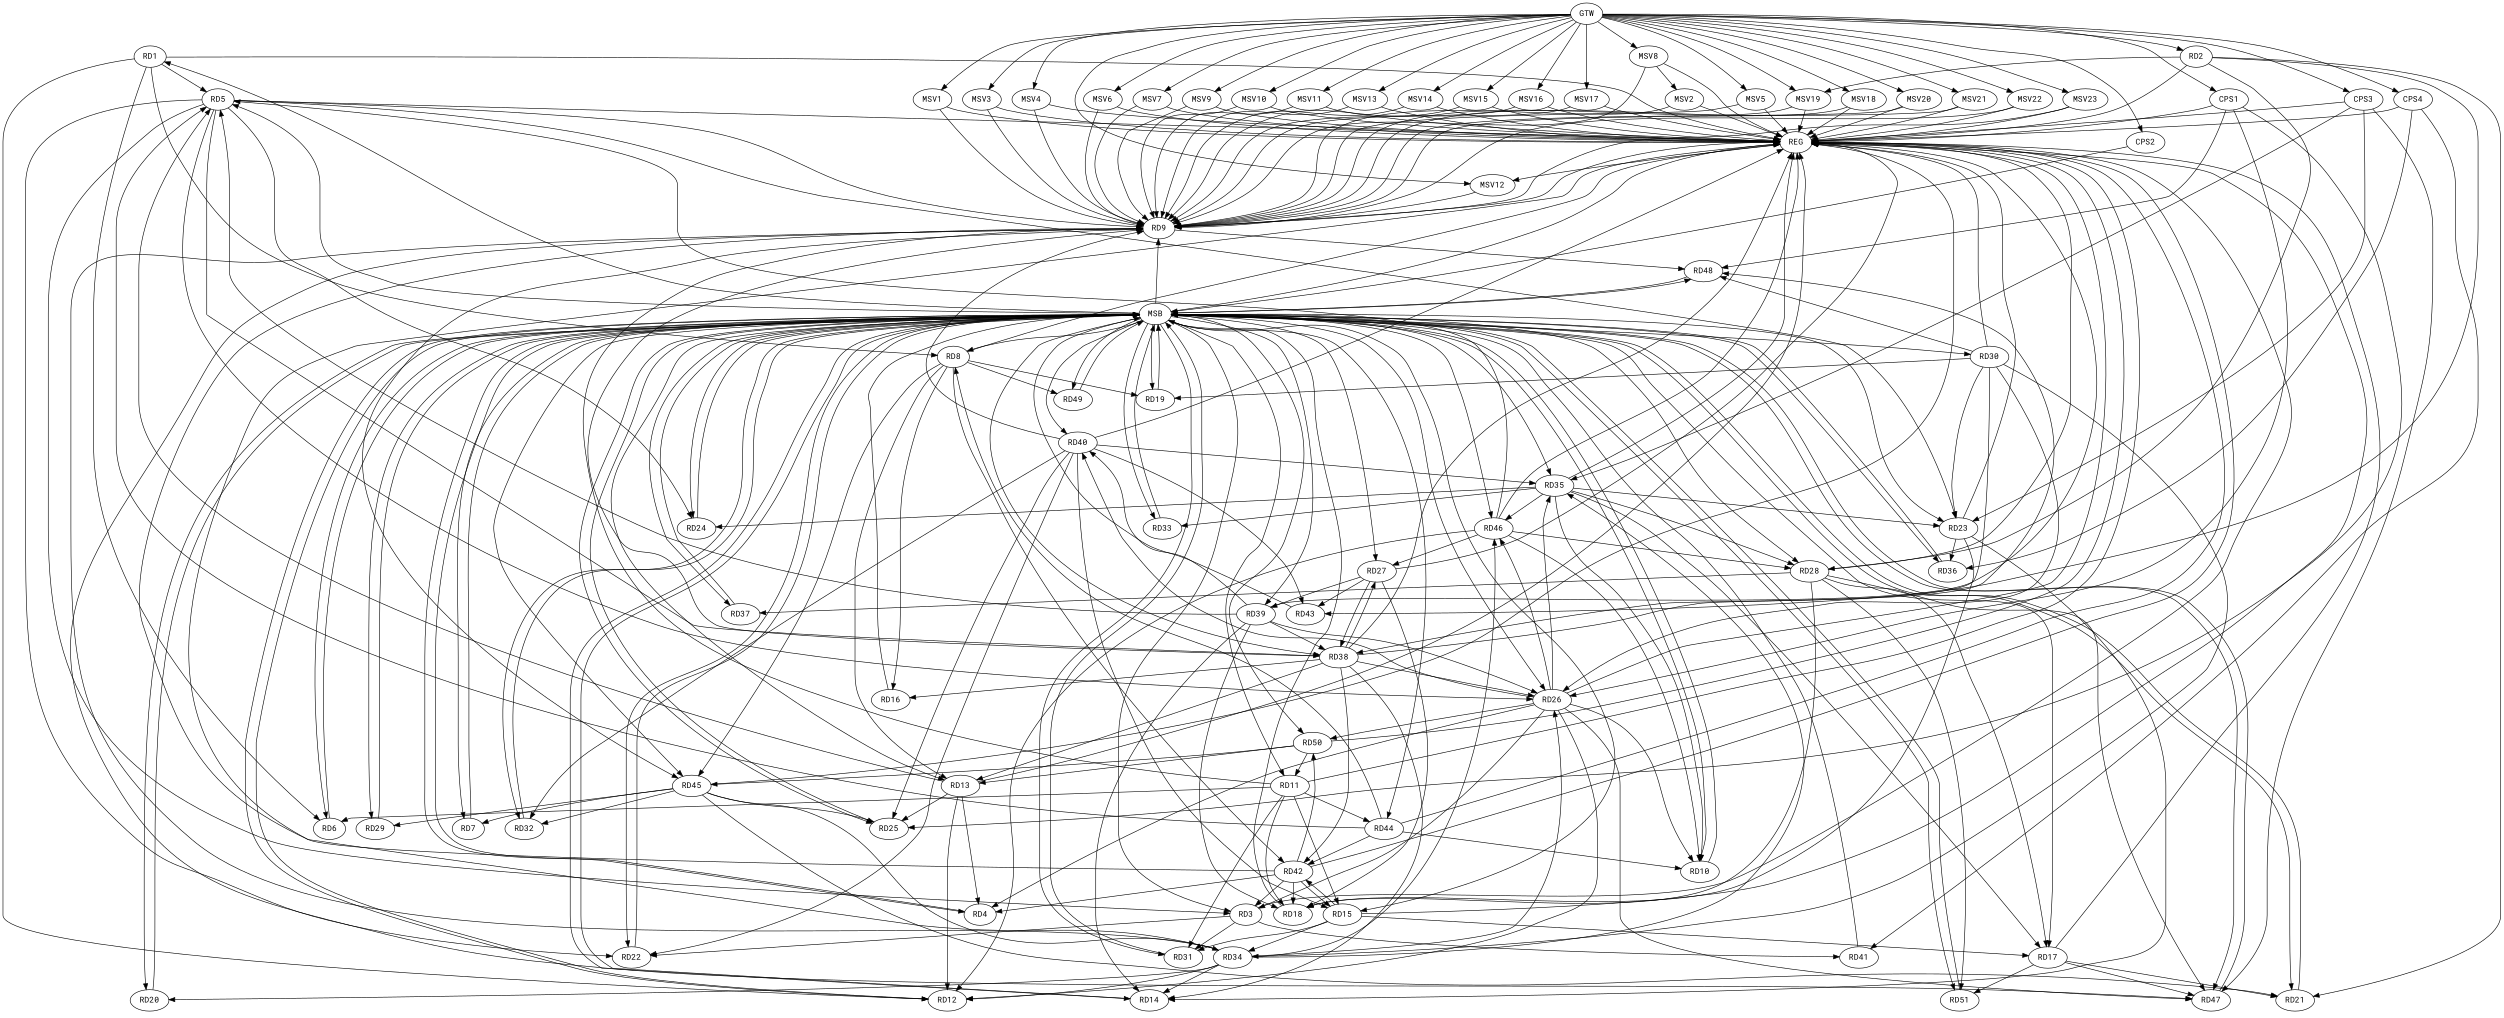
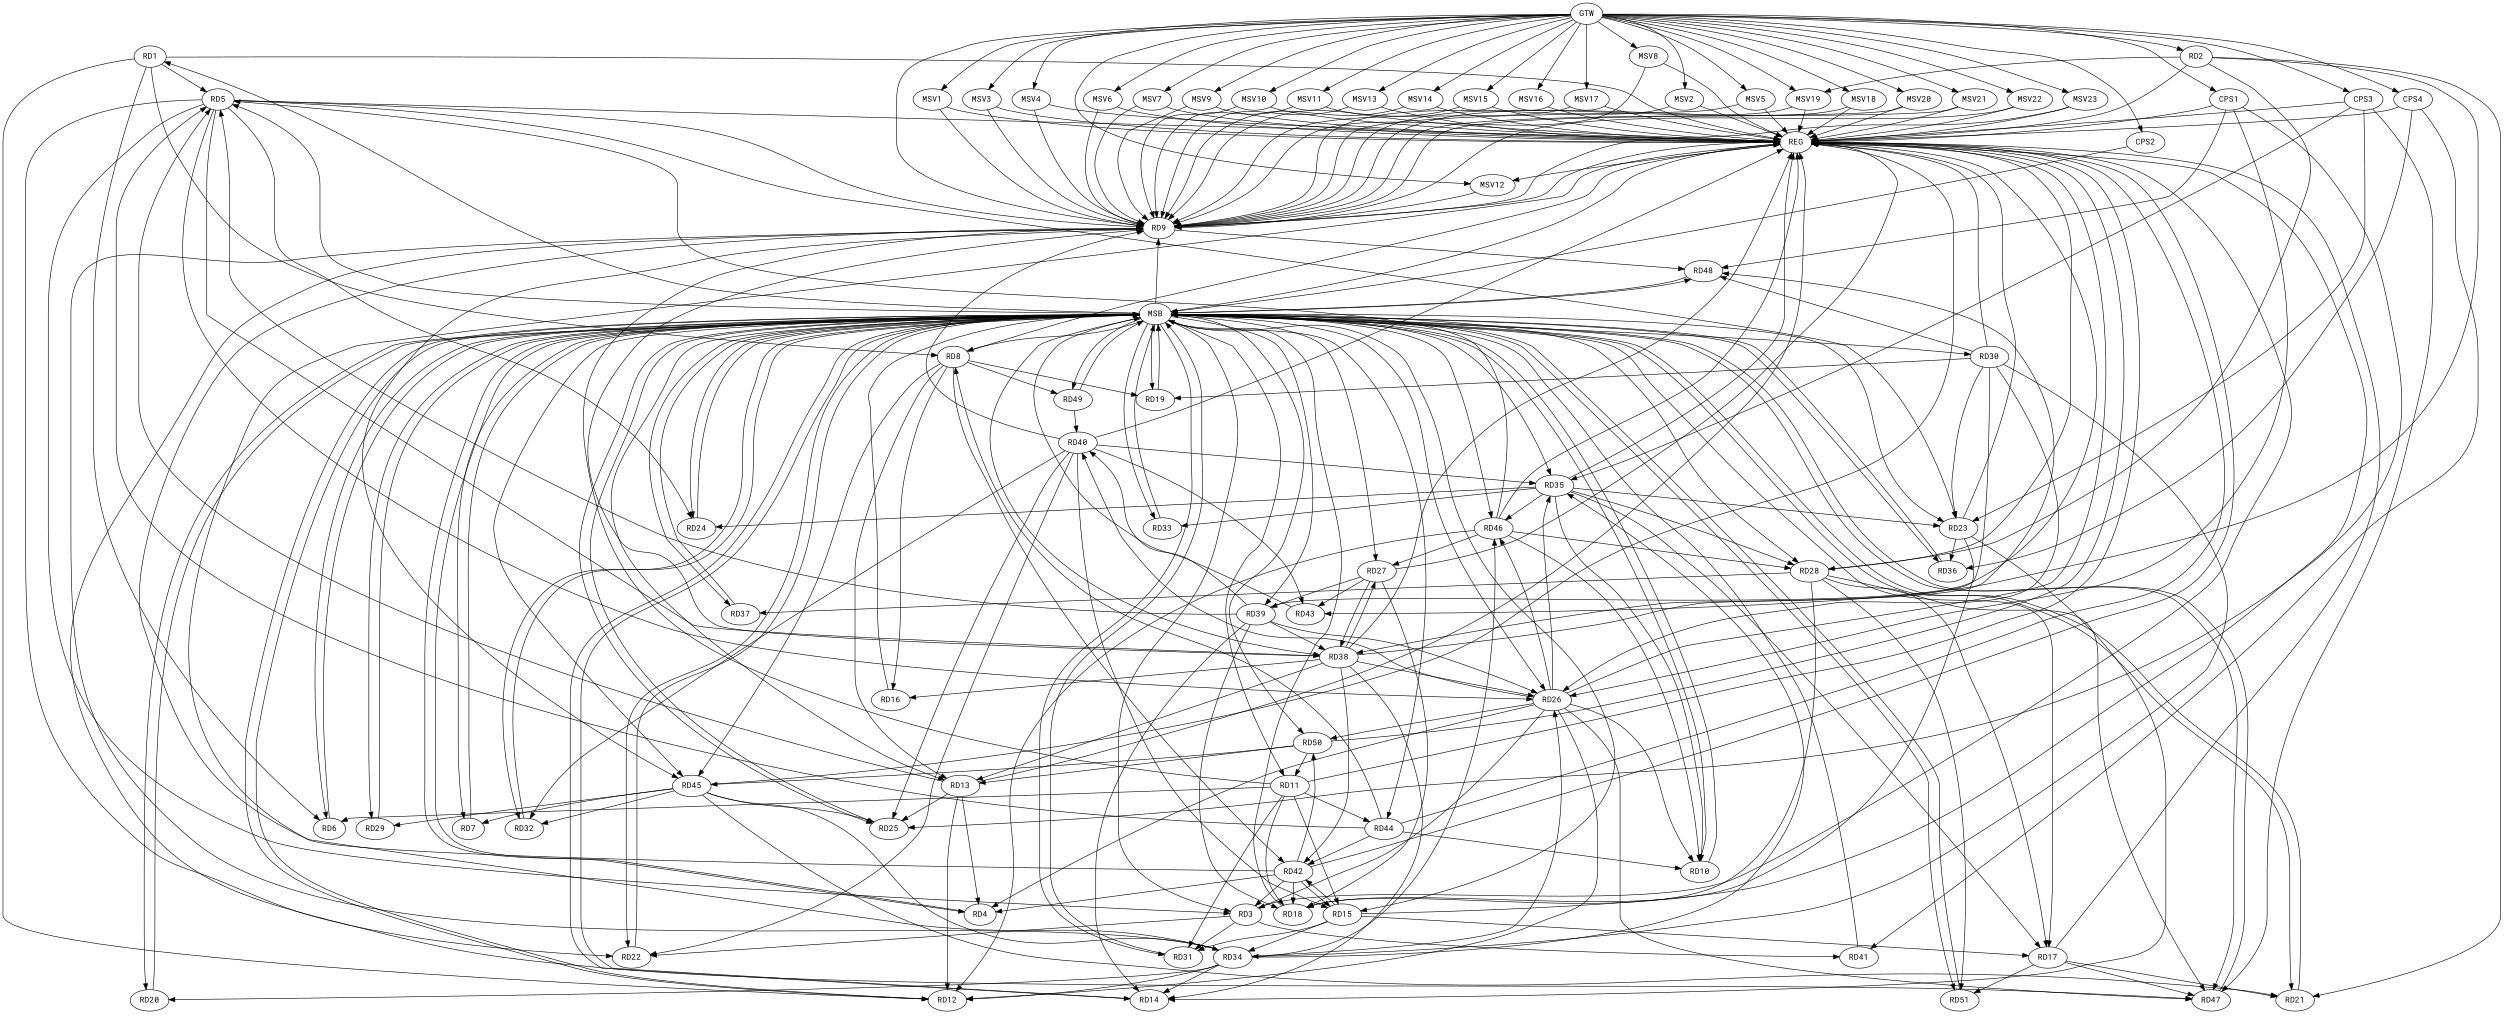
  strict digraph {
    fontname="Roboto Mono"
    node [fontname="Roboto Mono"]
    edge [fontname="Roboto Mono"]
    n1 [label=RD1]
    n2 [label=RD5]
    n3 [label=RD6]
    n4 [label=RD8]
    n5 [label=RD12]
    n6 [label=REG]
    n7 [label=RD3]
    n8 [label=RD22]
    n9 [label=RD9]
    n10 [label=RD23]
    n11 [label=RD24]
    n12 [label=RD26]
    n13 [label=RD38]
    n14 [label=MSB]
    n15 [label=RD16]
    n16 [label=RD13]
    n17 [label=RD19]
    n18 [label=RD42]
    n19 [label=RD45]
    n20 [label=RD49]
    n21 [label=MSV12]
    n22 [label=RD2]
    n23 [label=RD21]
    n24 [label=RD28]
    n25 [label=RD43]
    n26 [label=MSV19]
    n27 [label=RD47]
    n28 [label=RD18]
    n29 [label=RD17]
    n30 [label=RD51]
    n31 [label=RD37]
    n32 [label=RD31]
    n33 [label=RD41]
    n34 [label=RD4]
    n35 [label=RD7]
    n36 [label=RD48]
    n37 [label=RD10]
    n38 [label=RD11]
    n39 [label=RD15]
    n40 [label=RD44]
    n41 [label=RD25]
    n42 [label=RD14]
    n43 [label=RD20]
    n44 [label=RD36]
    n45 [label=RD35]
    n46 [label=RD40]
    n47 [label=RD46]
    n48 [label=RD50]
    n49 [label=RD27]
    n50 [label=RD39]
    n51 [label=RD29]
    n52 [label=RD30]
    n53 [label=RD32]
    n54 [label=RD33]
    n55 [label=RD34]
    n56 [label=CPS1]
    n57 [label=CPS2]
    n58 [label=CPS3]
    n59 [label=CPS4]
    n60 [label=GTW]
    n61 [label=MSV1]
    n62 [label=MSV2]
    n63 [label=MSV3]
    n64 [label=MSV4]
    n65 [label=MSV5]
    n66 [label=MSV6]
    n67 [label=MSV7]
    n68 [label=MSV8]
    n69 [label=MSV9]
    n70 [label=MSV10]
    n71 [label=MSV11]
    n72 [label=MSV13]
    n73 [label=MSV14]
    n74 [label=MSV15]
    n75 [label=MSV16]
    n76 [label=MSV17]
    n77 [label=MSV18]
    n78 [label=MSV20]
    n79 [label=MSV21]
    n80 [label=MSV22]
    n81 [label=MSV23]
    n1 -> n2
    n1 -> n3
    n1 -> n4
    n1 -> n5
    n1 -> n6
    n2 -> n6
    n2 -> n7
    n2 -> n8
    n2 -> n9
    n2 -> n10
    n2 -> n11
    n2 -> n12
    n2 -> n13
    n3 -> n14
    n4 -> n6
    n4 -> n15
    n4 -> n16
    n4 -> n17
    n4 -> n18
    n4 -> n19
    n4 -> n20
    n5 -> n14
    n6 -> n21
    n7 -> n6
    n7 -> n8
    n7 -> n32
    n7 -> n33
    n8 -> n14
    n9 -> n6
    n9 -> n19
    n9 -> n27
    n9 -> n36
    n10 -> n6
    n10 -> n28
    n10 -> n42
    n10 -> n44
    n11 -> n14
    n12 -> n5
    n12 -> n6
    n12 -> n7
    n12 -> n27
    n12 -> n34
    n12 -> n37
    n12 -> n45
    n12 -> n46
    n12 -> n47
    n12 -> n48
    n13 -> n6
    n13 -> n9
    n13 -> n12
    n13 -> n15
    n13 -> n16
    n13 -> n18
    n13 -> n36
    n13 -> n42
    n13 -> n49
    n14 -> n1
    n14 -> n2
    n14 -> n3
    n14 -> n4
    n14 -> n5
    n14 -> n6
    n14 -> n7
    n14 -> n8
    n14 -> n9
    n14 -> n10
    n14 -> n11
    n14 -> n12
    n14 -> n13
    n14 -> n16
    n14 -> n17
    n14 -> n19
    n14 -> n20
    n14 -> n23
    n14 -> n24
    n14 -> n27
    n14 -> n29
    n14 -> n30
    n14 -> n31
    n14 -> n32
    n14 -> n34
    n14 -> n35
    n14 -> n36
    n14 -> n37
    n14 -> n38
    n14 -> n39
    n14 -> n40
    n14 -> n41
    n14 -> n42
    n14 -> n43
    n14 -> n44
    n14 -> n45
-   n14 -> n46
+   n20 -> n46
    n14 -> n47
    n14 -> n48
    n14 -> n49
    n14 -> n50
    n14 -> n51
    n14 -> n52
    n14 -> n53
    n14 -> n54
    n15 -> n14
    n16 -> n2
    n16 -> n5
    n16 -> n6
    n16 -> n34
    n16 -> n41
    n17 -> n14
    n18 -> n6
    n18 -> n7
    n18 -> n9
    n18 -> n28
    n18 -> n34
    n18 -> n39
    n18 -> n48
    n19 -> n6
    n19 -> n23
    n19 -> n35
    n19 -> n41
    n19 -> n51
    n19 -> n53
    n19 -> n55
    n20 -> n14
    n21 -> n9
    n22 -> n6
    n22 -> n23
    n22 -> n24
    n22 -> n25
    n22 -> n26
    n23 -> n14
    n24 -> n6
    n24 -> n27
    n24 -> n28
    n24 -> n29
    n24 -> n30
    n24 -> n31
    n25 -> n14
    n26 -> n6
    n26 -> n9
    n27 -> n14
    n28 -> n14
    n29 -> n6
    n29 -> n23
    n29 -> n27
    n29 -> n30
    n30 -> n14
    n31 -> n14
    n32 -> n14
    n33 -> n14
    n34 -> n14
    n35 -> n14
    n36 -> n14
    n37 -> n14
    n38 -> n3
    n38 -> n6
    n38 -> n9
    n38 -> n28
    n38 -> n32
    n38 -> n39
    n38 -> n40
    n39 -> n6
    n39 -> n18
    n39 -> n29
    n39 -> n32
    n39 -> n55
    n40 -> n2
    n40 -> n4
    n40 -> n6
    n40 -> n18
    n40 -> n37
    n41 -> n14
    n42 -> n14
    n43 -> n14
    n44 -> n14
    n45 -> n6
    n45 -> n10
    n45 -> n11
    n45 -> n24
    n45 -> n29
    n45 -> n37
    n45 -> n47
    n45 -> n54
    n46 -> n6
    n46 -> n8
    n46 -> n9
    n46 -> n25
    n46 -> n39
    n46 -> n41
    n46 -> n45
    n46 -> n53
    n47 -> n2
    n47 -> n5
    n47 -> n6
    n47 -> n24
    n47 -> n37
    n47 -> n49
    n48 -> n6
    n48 -> n16
    n48 -> n19
    n48 -> n38
    n49 -> n6
    n49 -> n13
    n49 -> n25
    n49 -> n28
    n49 -> n50
    n50 -> n2
    n50 -> n6
    n50 -> n12
    n50 -> n13
    n50 -> n28
    n50 -> n42
    n50 -> n46
    n51 -> n14
    n52 -> n6
    n52 -> n10
    n52 -> n12
    n52 -> n13
    n52 -> n17
    n52 -> n36
    n52 -> n55
    n53 -> n14
    n54 -> n14
    n55 -> n5
    n55 -> n6
    n55 -> n9
    n55 -> n12
    n55 -> n42
    n55 -> n43
    n55 -> n45
    n55 -> n47
    n56 -> n6
    n56 -> n12
    n56 -> n36
    n56 -> n41
    n57 -> n14
    n58 -> n6
    n58 -> n10
    n58 -> n27
    n58 -> n45
    n59 -> n6
    n59 -> n33
    n59 -> n44
    n60 -> n21
    n60 -> n22
    n60 -> n26
    n60 -> n56
    n60 -> n57
    n60 -> n58
    n60 -> n59
    n60 -> n61
-   n68 -> n62
+   n60 -> n62
    n60 -> n63
    n60 -> n64
    n60 -> n65
    n60 -> n66
    n60 -> n67
    n60 -> n68
    n60 -> n69
    n60 -> n70
    n60 -> n71
    n60 -> n72
    n60 -> n73
    n60 -> n74
    n60 -> n75
    n60 -> n76
    n60 -> n77
    n60 -> n78
    n60 -> n79
    n60 -> n80
    n60 -> n81
    n61 -> n6
    n61 -> n9
    n62 -> n6
    n62 -> n9
    n63 -> n6
    n63 -> n9
    n64 -> n6
    n64 -> n9
    n65 -> n6
    n65 -> n9
    n66 -> n6
    n66 -> n9
    n67 -> n6
    n67 -> n9
    n68 -> n6
    n68 -> n9
    n69 -> n6
    n69 -> n9
    n70 -> n6
    n70 -> n9
    n71 -> n6
    n71 -> n9
    n72 -> n6
    n72 -> n9
    n73 -> n6
    n73 -> n9
    n74 -> n6
    n74 -> n9
    n75 -> n6
-   n75 -> n9
+   n60 -> n9
    n76 -> n6
    n76 -> n9
    n77 -> n6
    n77 -> n9
    n78 -> n6
    n78 -> n9
    n79 -> n6
    n79 -> n9
    n80 -> n6
    n80 -> n9
    n81 -> n6
    n81 -> n9
  }
